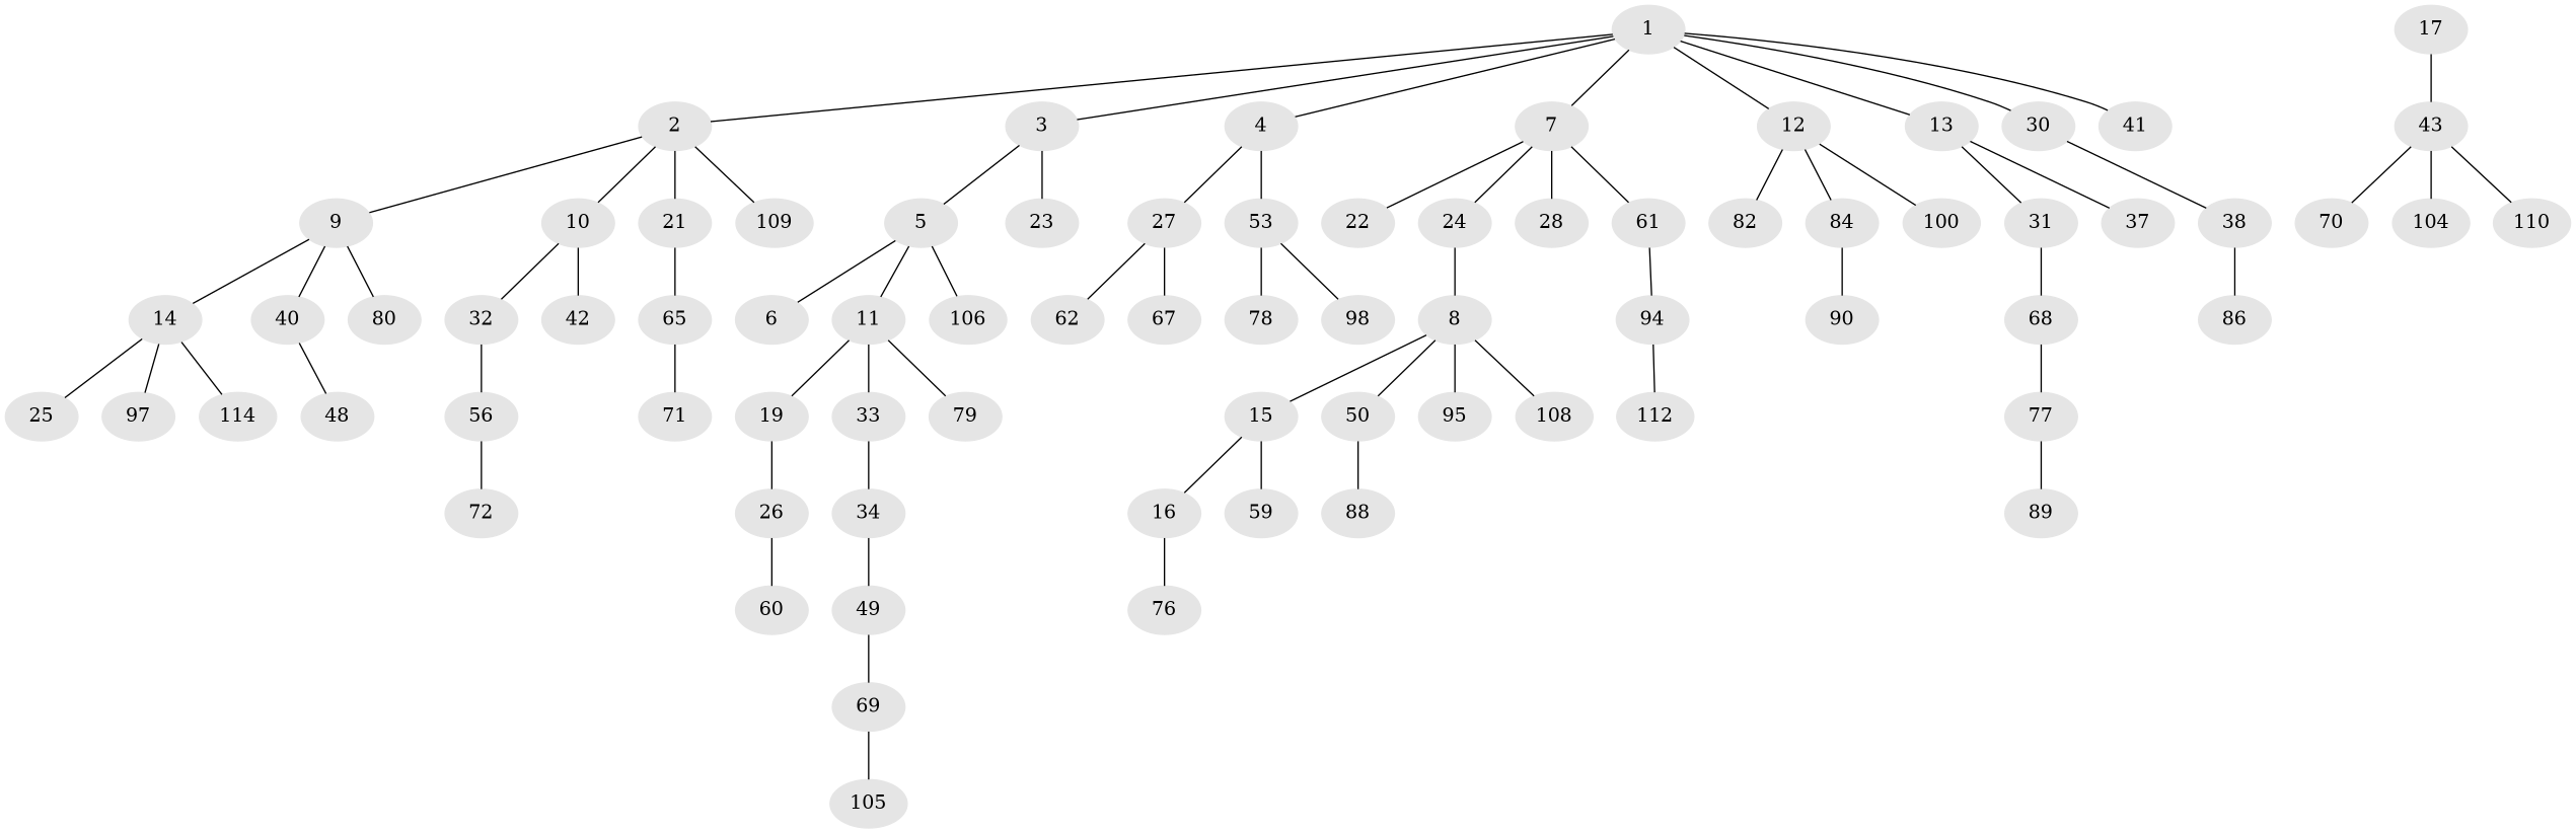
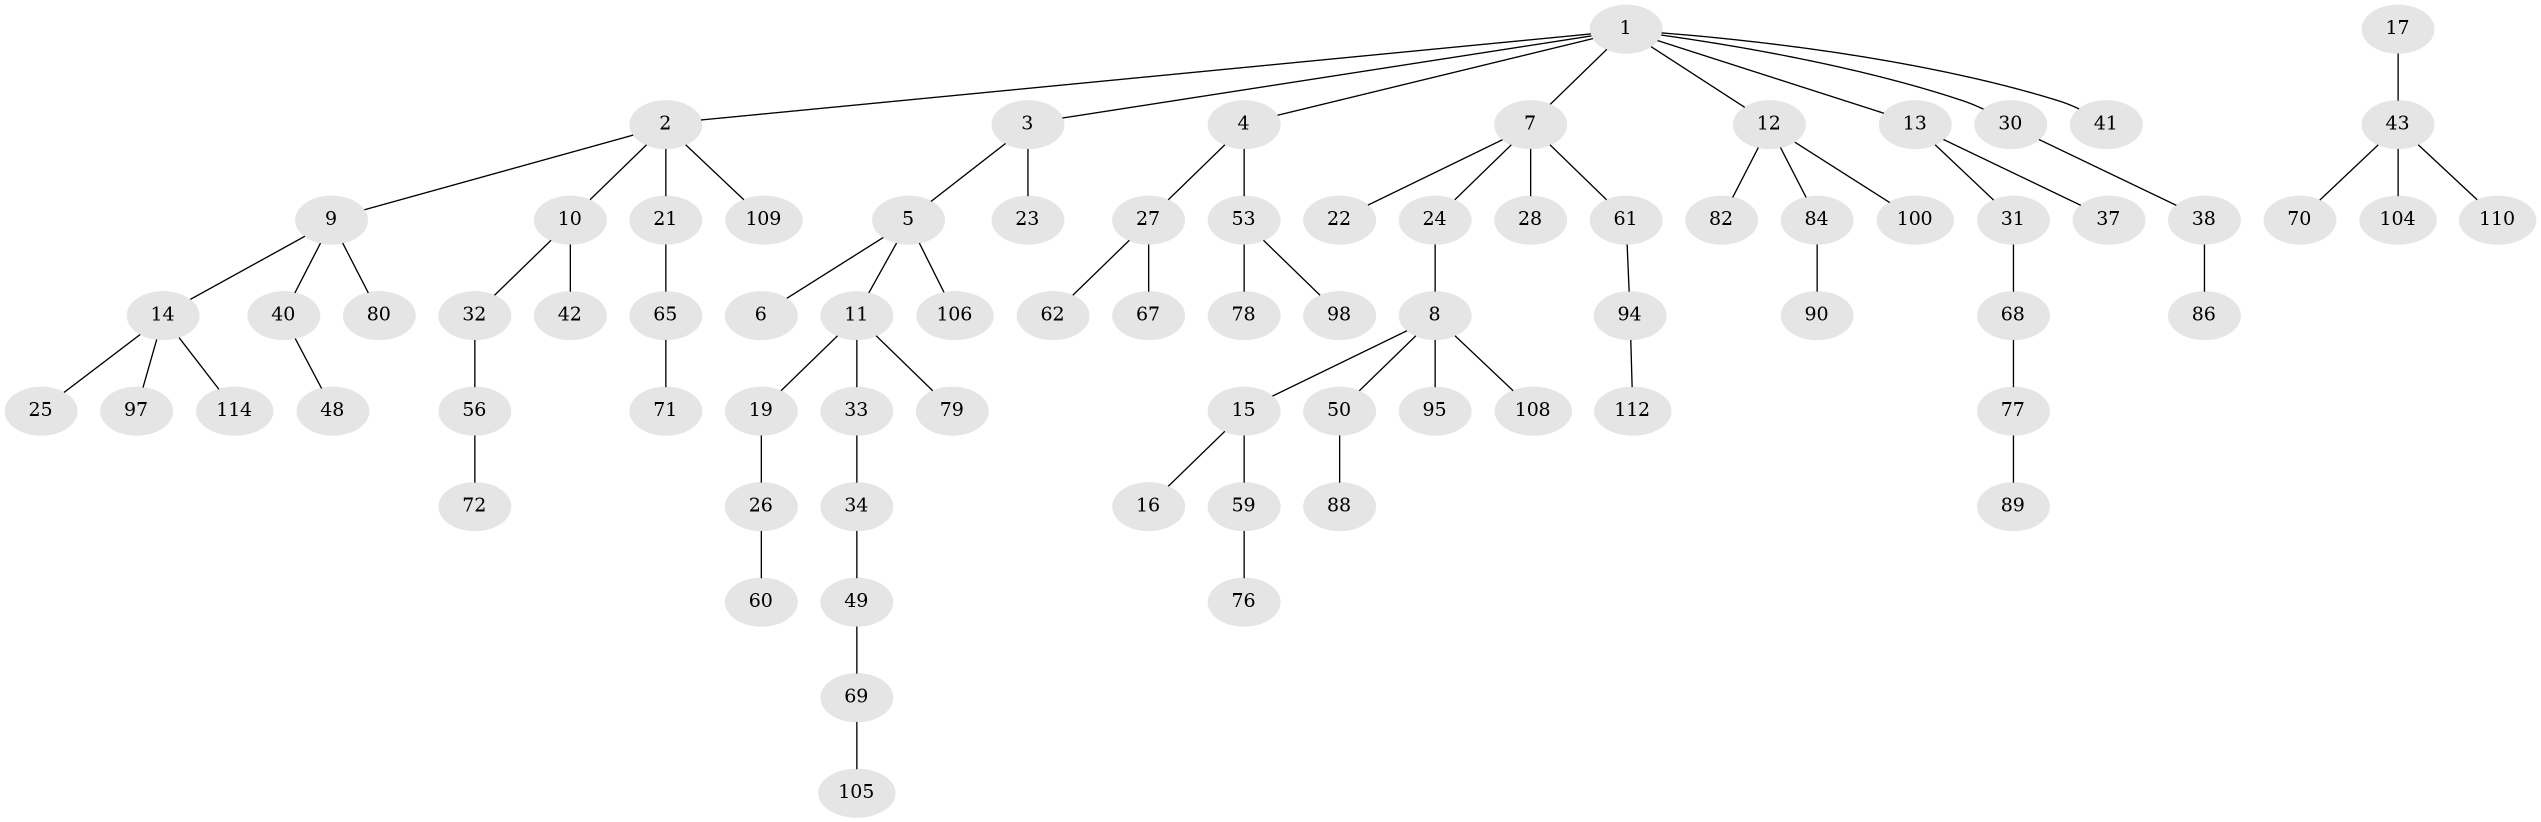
  graph {
    node [color=gray90 style=filled]
    1 [super="+58"]
    2
    3
    4
    7 [super="+20"]
    12 [super="+35"]
    13 [super="+29"]
    30 [super="+36"]
    41
    9 [super="+47"]
    10 [super="+111"]
    21
    109
    5 [super="+45"]
    23
    27 [super="+39"]
    53 [super="+74"]
    22 [super="+66"]
    24
    28 [super="+102"]
    61
    82
    84
    100
    31 [super="+51"]
    37 [super="+73"]
    38 [super="+55"]
    14 [super="+44"]
    40 [super="+85"]
    80
    32 [super="+96"]
    42
    65 [super="+113"]
    6 [super="+64"]
    11 [super="+18"]
    106
    62 [super="+92"]
    67
    78
    98
    19
    33
    79
    8 [super="+63"]
    15 [super="+107"]
    50
    95
    108
    94 [super="+101"]
    16
    59 [super="+75"]
    88 [super="+93"]
    25 [super="+57"]
    97
    114
    48
    56 [super="+87"]
    26 [super="+52"]
    34
    90
    43 [super="+46"]
    17
    68
    76 [super="+99"]
    70 [super="+91"]
    104
    110
    60
    71
    86
    77 [super="+81"]
    72
    49 [super="+54"]
    69 [super="+83"]
    105
    112
    89 [super="+103"]
    1 -- 2
    1 -- 3
    1 -- 4
    1 -- 7
    1 -- 12
    1 -- 13
    1 -- 30
    1 -- 41
    2 -- 9
    2 -- 10
    2 -- 21
    2 -- 109
    3 -- 5
    3 -- 23
    4 -- 27
    4 -- 53
    7 -- 22
    7 -- 24
    7 -- 28
    7 -- 61
    12 -- 82
    12 -- 84
    12 -- 100
    13 -- 31
    13 -- 37
    30 -- 38
    9 -- 14
    9 -- 40
    9 -- 80
    10 -- 32
    10 -- 42
    21 -- 65
    5 -- 6
    5 -- 11
    5 -- 106
    27 -- 62
    27 -- 67
    53 -- 78
    53 -- 98
    24 -- 8
    61 -- 94
    84 -- 90
    31 -- 68
    38 -- 86
    14 -- 25
    14 -- 97
    14 -- 114
    40 -- 48
    32 -- 56
    65 -- 71
    11 -- 19
    11 -- 33
    11 -- 79
    19 -- 26
    33 -- 34
    8 -- 15
    8 -- 50
    8 -- 95
    8 -- 108
    15 -- 16
    15 -- 59
    50 -- 88
    94 -- 112
-   16 -- 76
+   59 -- 76
    56 -- 72
    26 -- 60
    34 -- 49
    43 -- 70
    43 -- 104
    43 -- 110
    17 -- 43
    68 -- 77
    77 -- 89
    49 -- 69
    69 -- 105
  }
